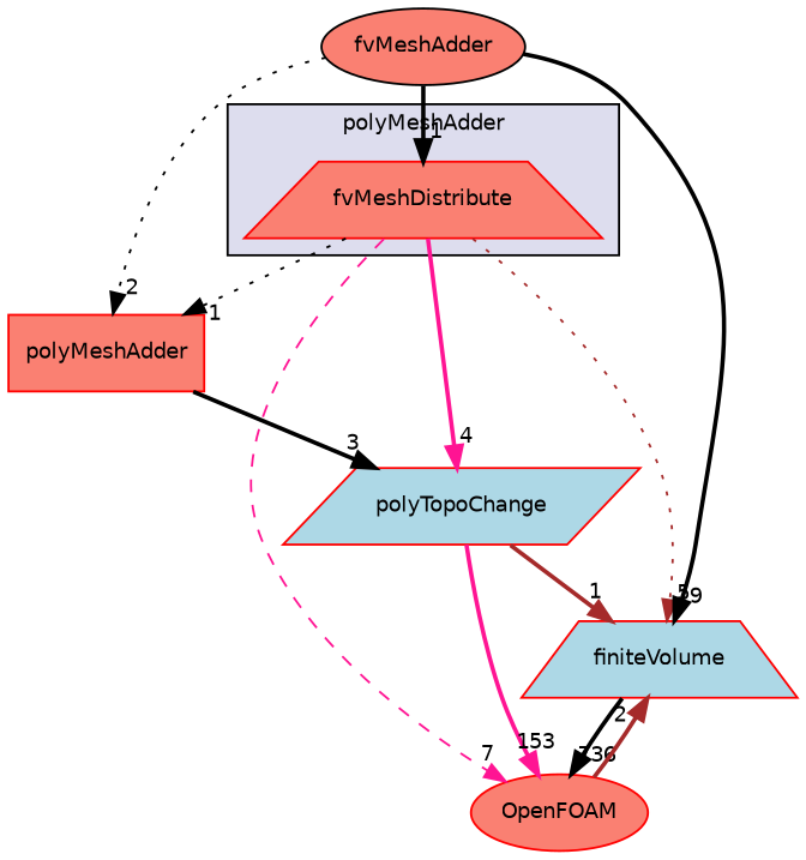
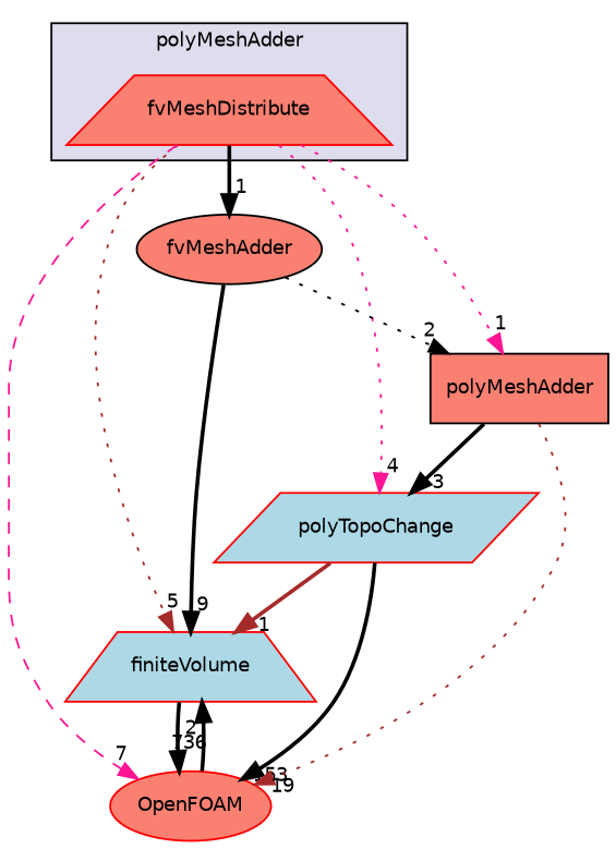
  digraph {
    compound=true
    node [color=red fillcolor=salmon fontname=Helvetica fontsize=10 shape=trapezium style=filled]
    edge [color=black headlabel=1 labeldistance=1.5 labelfontname=Helvetica labelfontsize=10 style=bold]
    n1 [label=fvMeshDistribute pencolor=black]
    n2 [fillcolor=lightblue label=finiteVolume]
    n3 [fillcolor=lightblue label=polyTopoChange shape=parallelogram]
-   n4 [label=polyMeshAdder shape=box]
+   n4 [label=polyMeshAdder shape=box color=""]
    n5 [label=fvMeshAdder shape=ellipse color=""]
    n6 [label=OpenFOAM shape=ellipse]
    subgraph cluster_1 {
      bgcolor="#ddddee"
      fontname=Helvetica
      fontsize=10
      label=polyMeshAdder
      pencolor=black
      n1
    }
    n1 -> n2 [color=brown headlabel=5 style=dotted]
-   n1 -> n3 [color=deeppink headlabel=4]
-   n1 -> n4 [style=dotted]
-   n5 -> n1
+   n1 -> n3 [color=deeppink headlabel=4 style=dotted]
+   n1 -> n4 [color=deeppink style=dotted]
+   n1 -> n5
    n1 -> n6 [color=deeppink headlabel=7 style=dashed]
    n2 -> n6 [headlabel=736]
    n3 -> n2 [color=brown]
-   n3 -> n6 [color=deeppink headlabel=153]
+   n3 -> n6 [headlabel=153]
    n4 -> n3 [headlabel=3]
+   n4 -> n6 [color=brown headlabel=19 style=dotted]
    n5 -> n2 [headlabel=9]
    n5 -> n4 [headlabel=2 style=dotted]
-   n6 -> n2 [color=brown headlabel=2]
+   n6 -> n2 [headlabel=2]
  }
